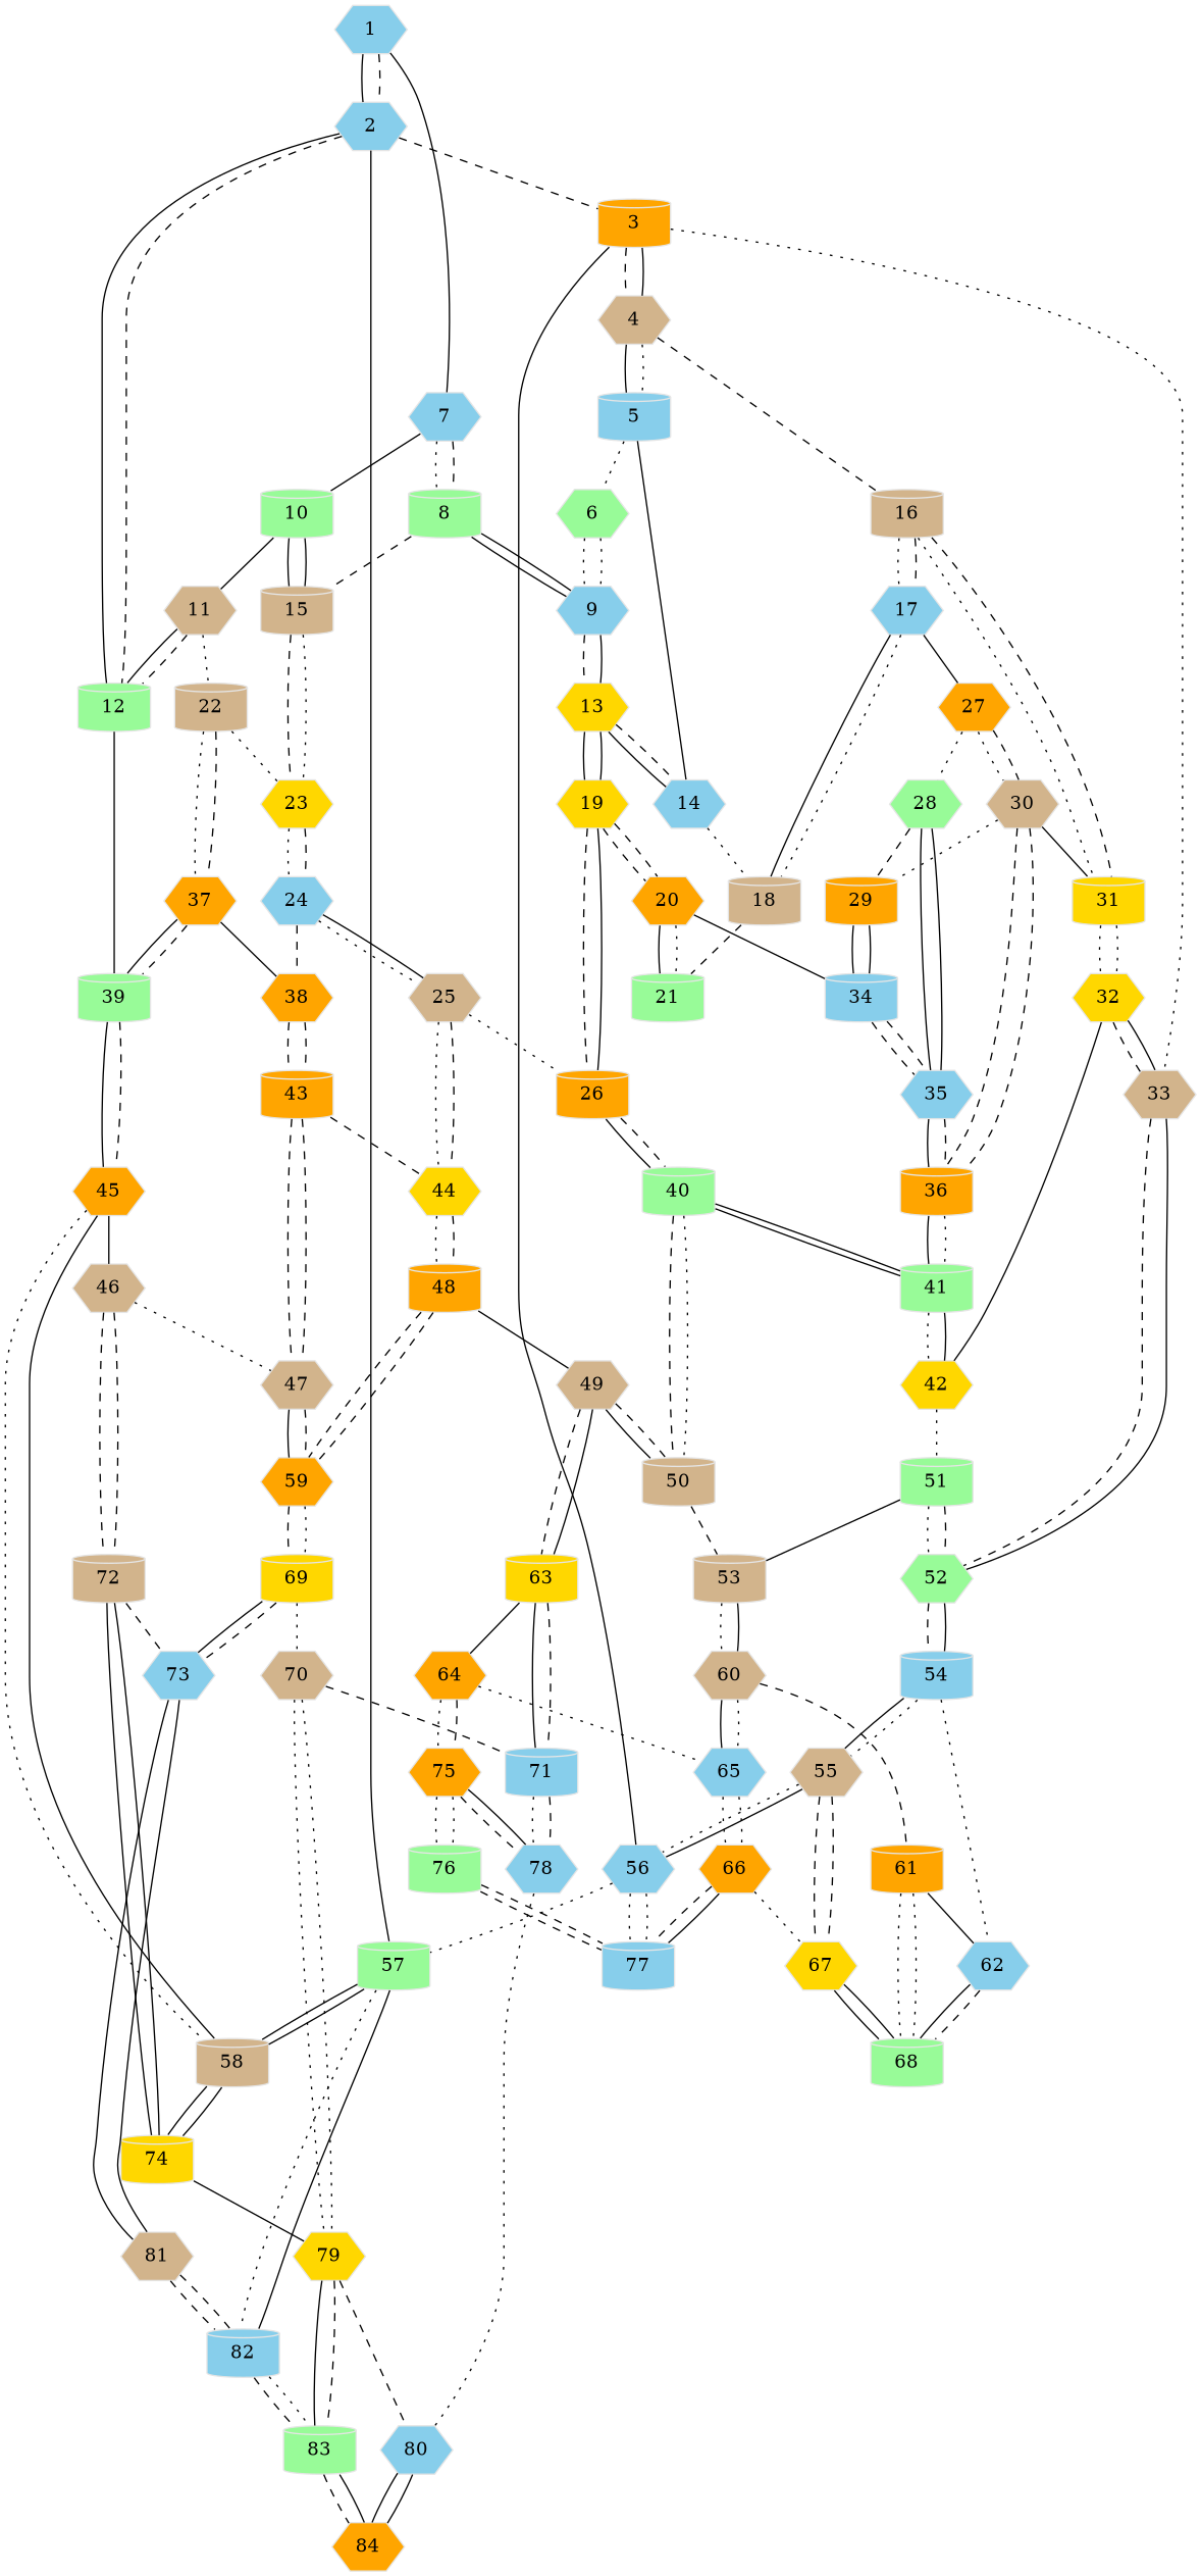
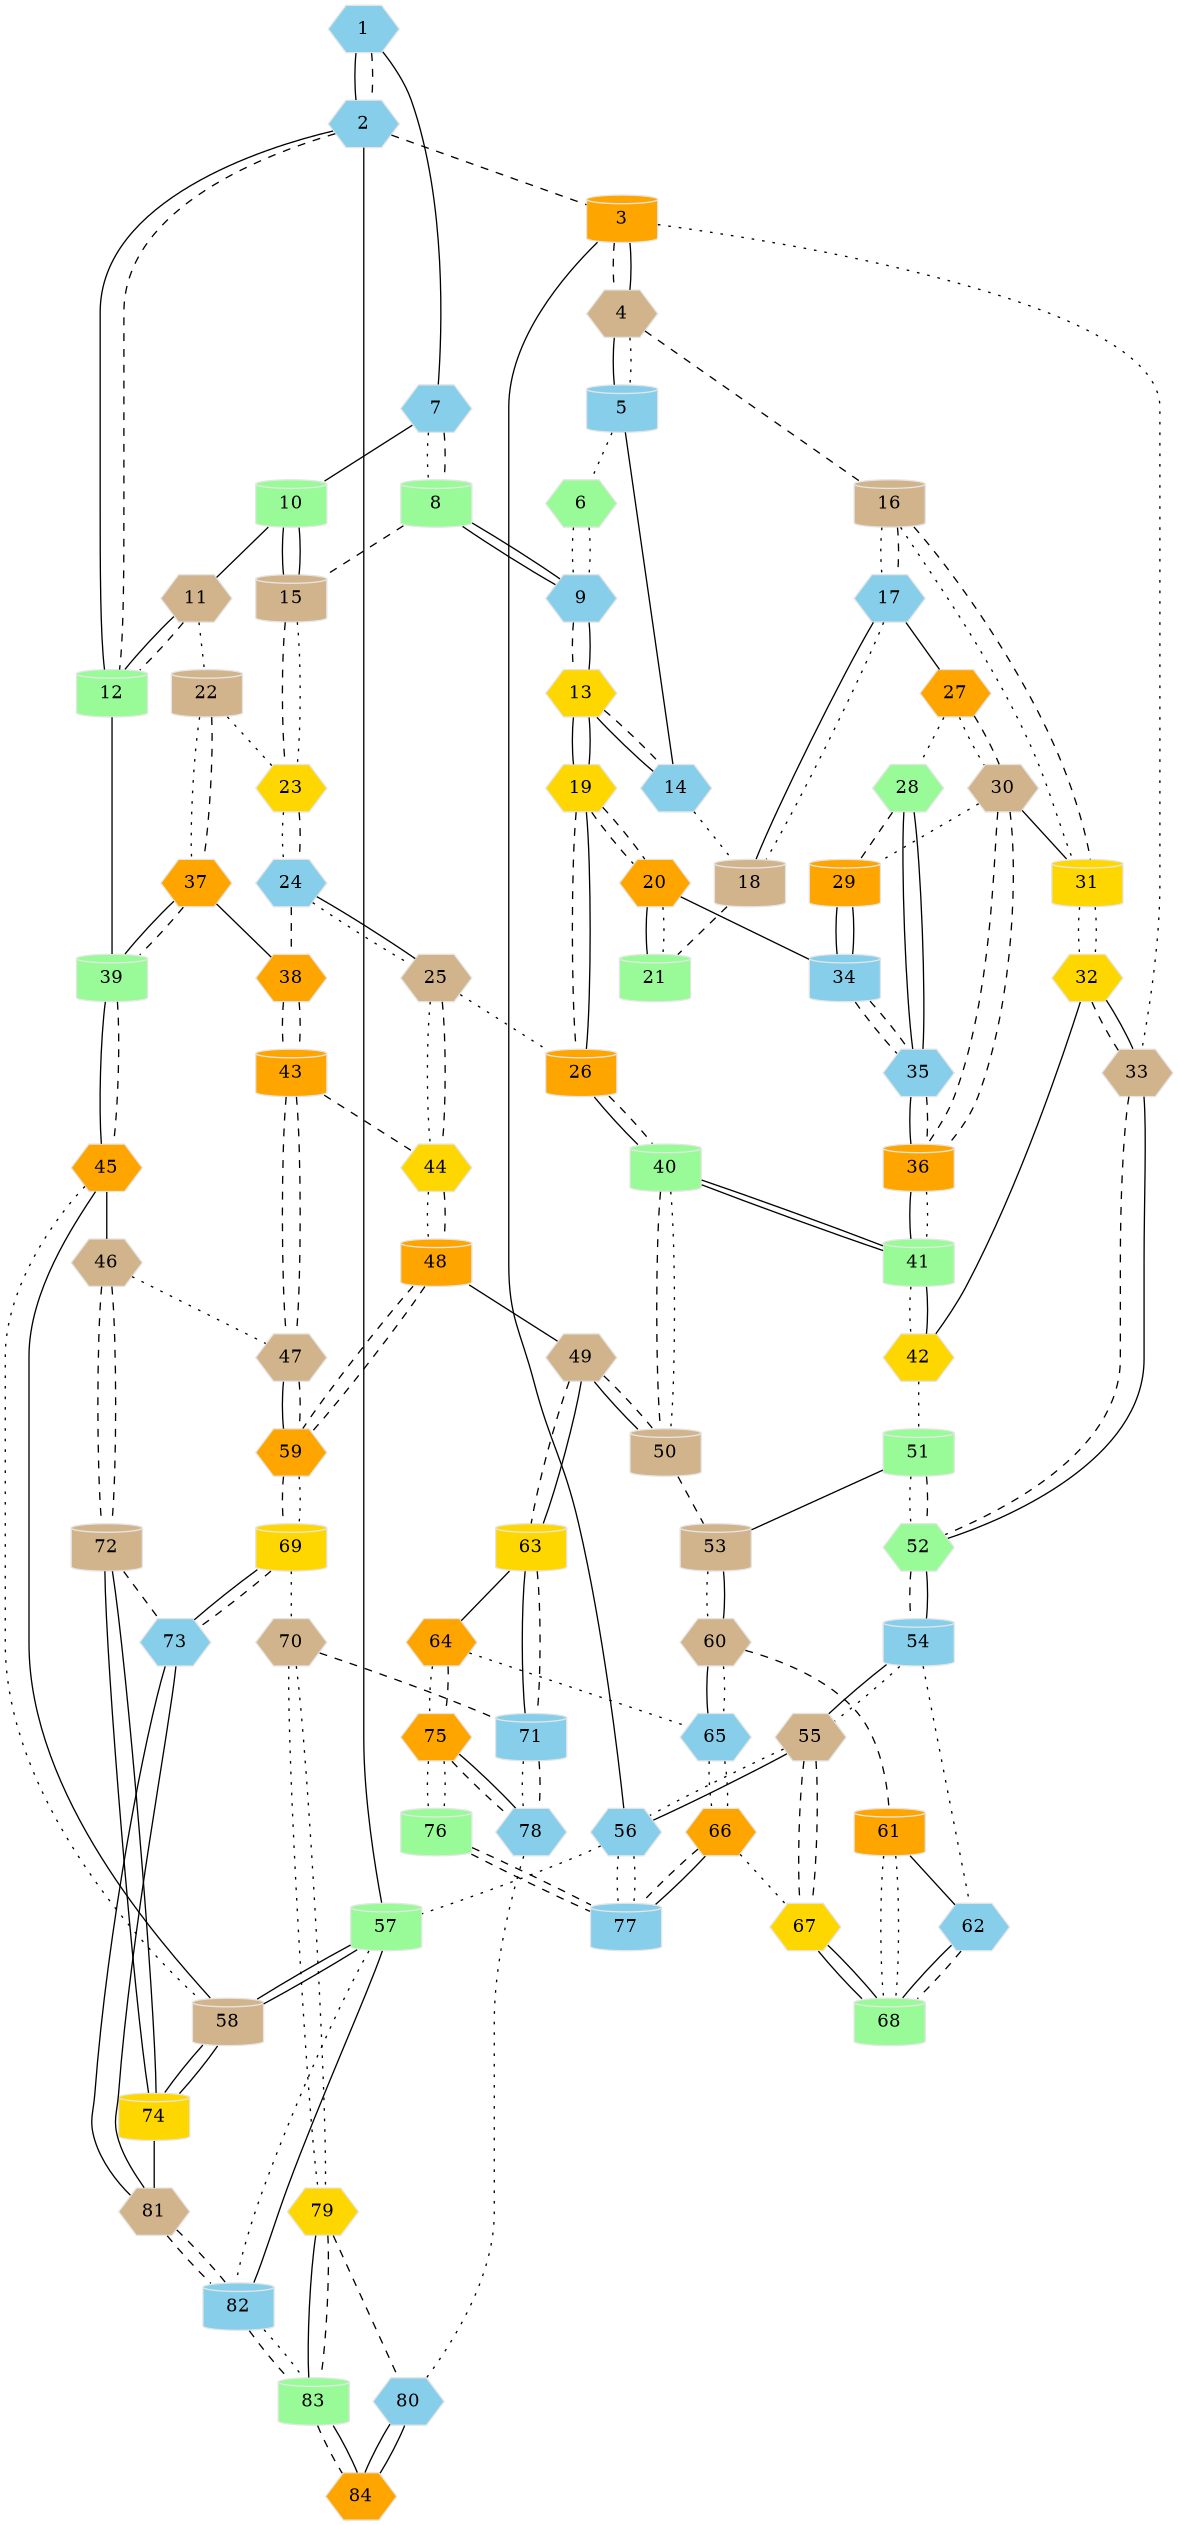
  graph {
    node [color=gray90 fillcolor=skyblue shape=hexagon style=filled]
    edge [style=solid]
    1
    2
    7
    3 [fillcolor=orange shape=cylinder]
    12 [fillcolor=palegreen shape=cylinder]
    57 [fillcolor=palegreen shape=cylinder]
    8 [fillcolor=palegreen shape=cylinder]
    10 [fillcolor=palegreen shape=cylinder]
    4 [fillcolor=tan]
    33 [fillcolor=tan]
    56
    39 [fillcolor=palegreen shape=cylinder]
    58 [fillcolor=tan shape=cylinder]
    82 [shape=cylinder]
    5 [shape=cylinder]
    16 [fillcolor=tan shape=cylinder]
    52 [fillcolor=palegreen]
    77 [shape=cylinder]
    6 [fillcolor=palegreen]
    14
    17
    31 [fillcolor=gold shape=cylinder]
    9
    18 [fillcolor=tan shape=cylinder]
    13 [fillcolor=gold]
    15 [fillcolor=tan shape=cylinder]
    11 [fillcolor=tan]
    23 [fillcolor=gold]
    19 [fillcolor=gold]
    22 [fillcolor=tan shape=cylinder]
    37 [fillcolor=orange]
    45 [fillcolor=orange]
    20 [fillcolor=orange]
    26 [fillcolor=orange shape=cylinder]
    21 [fillcolor=palegreen shape=cylinder]
    24
    27 [fillcolor=orange]
    32 [fillcolor=gold]
    28 [fillcolor=palegreen]
    30 [fillcolor=tan]
    34 [shape=cylinder]
    40 [fillcolor=palegreen shape=cylinder]
    35
    29 [fillcolor=orange shape=cylinder]
    38 [fillcolor=orange]
    25 [fillcolor=tan]
    44 [fillcolor=gold]
    43 [fillcolor=orange shape=cylinder]
    48 [fillcolor=orange shape=cylinder]
    41 [fillcolor=palegreen shape=cylinder]
    50 [fillcolor=tan shape=cylinder]
    36 [fillcolor=orange shape=cylinder]
    42 [fillcolor=gold]
    51 [fillcolor=palegreen shape=cylinder]
    54 [shape=cylinder]
    47 [fillcolor=tan]
    46 [fillcolor=tan]
    53 [fillcolor=tan shape=cylinder]
    59 [fillcolor=orange]
    49 [fillcolor=tan]
    72 [fillcolor=tan shape=cylinder]
    74 [fillcolor=gold shape=cylinder]
    73
    69 [fillcolor=gold shape=cylinder]
    63 [fillcolor=gold shape=cylinder]
    64 [fillcolor=orange]
    71 [shape=cylinder]
    60 [fillcolor=tan]
    55 [fillcolor=tan]
    62
    61 [fillcolor=orange shape=cylinder]
    65
    67 [fillcolor=gold]
    68 [fillcolor=palegreen shape=cylinder]
    83 [fillcolor=palegreen shape=cylinder]
    81 [fillcolor=tan]
    70 [fillcolor=tan]
    66 [fillcolor=orange]
    75 [fillcolor=orange]
    78
    76 [fillcolor=palegreen shape=cylinder]
    79 [fillcolor=gold]
    80
    84 [fillcolor=orange]
    1 -- 2
    1 -- 2 [style=dashed]
    1 -- 7
    2 -- 3 [style=dashed]
    2 -- 12
    2 -- 12 [style=dashed]
    2 -- 57
    7 -- 8 [style=dotted]
    7 -- 8 [style=dashed]
    7 -- 10
    3 -- 4 [style=dashed]
    3 -- 4
    3 -- 33 [style=dotted]
    3 -- 56
    12 -- 39
    57 -- 58
    57 -- 58
    57 -- 82 [style=dotted]
    57 -- 82
    8 -- 9
    8 -- 9
    8 -- 15 [style=dashed]
    10 -- 15
    10 -- 15
    10 -- 11
    4 -- 5
    4 -- 5 [style=dotted]
    4 -- 16 [style=dashed]
    33 -- 52 [style=dashed]
    33 -- 52
    56 -- 57 [style=dotted]
    56 -- 77 [style=dotted]
    56 -- 77 [style=dotted]
    39 -- 45
    39 -- 45 [style=dashed]
    58 -- 74
    58 -- 74
    82 -- 83 [style=dashed]
    82 -- 83 [style=dotted]
    5 -- 6 [style=dotted]
    5 -- 14
    16 -- 17 [style=dotted]
    16 -- 17 [style=dashed]
    16 -- 31 [style=dotted]
    16 -- 31 [style=dashed]
    52 -- 54 [style=dashed]
    52 -- 54
    6 -- 9 [style=dotted]
    6 -- 9 [style=dotted]
    14 -- 18 [style=dotted]
    17 -- 18
    17 -- 18 [style=dotted]
    17 -- 27
    31 -- 32 [style=dotted]
    31 -- 32 [style=dotted]
    9 -- 13 [style=dashed]
    9 -- 13
    18 -- 21 [style=dashed]
    13 -- 14
    13 -- 14 [style=dashed]
    13 -- 19
    13 -- 19
    15 -- 23 [style=dashed]
    15 -- 23 [style=dotted]
    11 -- 12
    11 -- 12 [style=dashed]
    11 -- 22 [style=dotted]
    23 -- 24 [style=dotted]
    23 -- 24 [style=dashed]
    19 -- 20 [style=dashed]
    19 -- 20 [style=dashed]
    19 -- 26 [style=dashed]
    19 -- 26
    22 -- 23 [style=dotted]
    22 -- 37 [style=dotted]
    22 -- 37 [style=dashed]
    37 -- 39
    37 -- 39 [style=dashed]
    37 -- 38
    45 -- 58 [style=dotted]
    45 -- 58
    45 -- 46
    20 -- 21
    20 -- 21 [style=dotted]
    20 -- 34
    26 -- 40
    26 -- 40 [style=dashed]
    24 -- 38 [style=dashed]
    24 -- 25 [style=dotted]
    24 -- 25
    27 -- 28 [style=dotted]
    27 -- 30 [style=dotted]
    27 -- 30 [style=dashed]
    32 -- 33 [style=dashed]
    32 -- 33
    32 -- 42
    28 -- 35
    28 -- 35
    28 -- 29 [style=dashed]
    30 -- 31
    30 -- 29 [style=dotted]
    30 -- 36 [style=dashed]
    30 -- 36 [style=dashed]
    34 -- 35 [style=dashed]
    34 -- 35 [style=dashed]
    40 -- 41
    40 -- 41
    40 -- 50 [style=dashed]
    40 -- 50 [style=dotted]
    35 -- 36
    35 -- 36 [style=dashed]
    29 -- 34
    29 -- 34
    38 -- 43 [style=dashed]
    38 -- 43 [style=dashed]
    25 -- 26 [style=dotted]
    25 -- 44 [style=dotted]
    25 -- 44 [style=dashed]
    44 -- 48 [style=dotted]
    44 -- 48 [style=dashed]
    43 -- 44 [style=dashed]
    43 -- 47 [style=dashed]
    43 -- 47 [style=dashed]
    48 -- 59 [style=dashed]
    48 -- 59 [style=dashed]
    48 -- 49
    41 -- 42 [style=dotted]
    41 -- 42
    50 -- 53 [style=dashed]
    36 -- 41
    36 -- 41 [style=dotted]
    42 -- 51 [style=dotted]
    51 -- 52 [style=dotted]
    51 -- 52 [style=dashed]
    51 -- 53
    54 -- 55
    54 -- 55 [style=dotted]
    54 -- 62 [style=dotted]
    47 -- 59
    47 -- 59 [style=dashed]
    46 -- 47 [style=dotted]
    46 -- 72 [style=dashed]
    46 -- 72 [style=dashed]
    53 -- 60 [style=dotted]
    53 -- 60
    59 -- 69 [style=dashed]
    59 -- 69 [style=dotted]
    49 -- 50
    49 -- 50 [style=dashed]
    49 -- 63 [style=dashed]
    49 -- 63
    72 -- 74
    72 -- 74
    72 -- 73 [style=dashed]
-   74 -- 79
+   74 -- 81
    73 -- 81
    73 -- 81
    69 -- 73
    69 -- 73 [style=dashed]
    69 -- 70 [style=dotted]
    63 -- 64
    63 -- 71
    63 -- 71 [style=dashed]
    64 -- 65 [style=dotted]
    64 -- 75 [style=dotted]
    64 -- 75 [style=dashed]
    71 -- 78 [style=dotted]
    71 -- 78 [style=dashed]
    60 -- 61 [style=dashed]
    60 -- 65
    60 -- 65 [style=dotted]
    55 -- 56 [style=dotted]
    55 -- 56
    55 -- 67 [style=dashed]
    55 -- 67 [style=dashed]
    62 -- 68
    62 -- 68 [style=dashed]
    61 -- 62
    61 -- 68 [style=dotted]
    61 -- 68 [style=dotted]
    65 -- 66 [style=dotted]
    65 -- 66 [style=dotted]
    67 -- 68
    67 -- 68
    83 -- 84 [style=dashed]
    83 -- 84
    81 -- 82 [style=dashed]
    81 -- 82 [style=dashed]
    70 -- 71 [style=dashed]
    70 -- 79 [style=dotted]
    70 -- 79 [style=dotted]
    66 -- 77 [style=dashed]
    66 -- 77
    66 -- 67 [style=dotted]
    75 -- 78 [style=dashed]
    75 -- 78
    75 -- 76 [style=dotted]
    75 -- 76 [style=dotted]
    78 -- 80 [style=dotted]
    76 -- 77 [style=dashed]
    76 -- 77 [style=dashed]
    79 -- 83
    79 -- 83 [style=dashed]
    79 -- 80 [style=dashed]
    80 -- 84
    80 -- 84
  }
